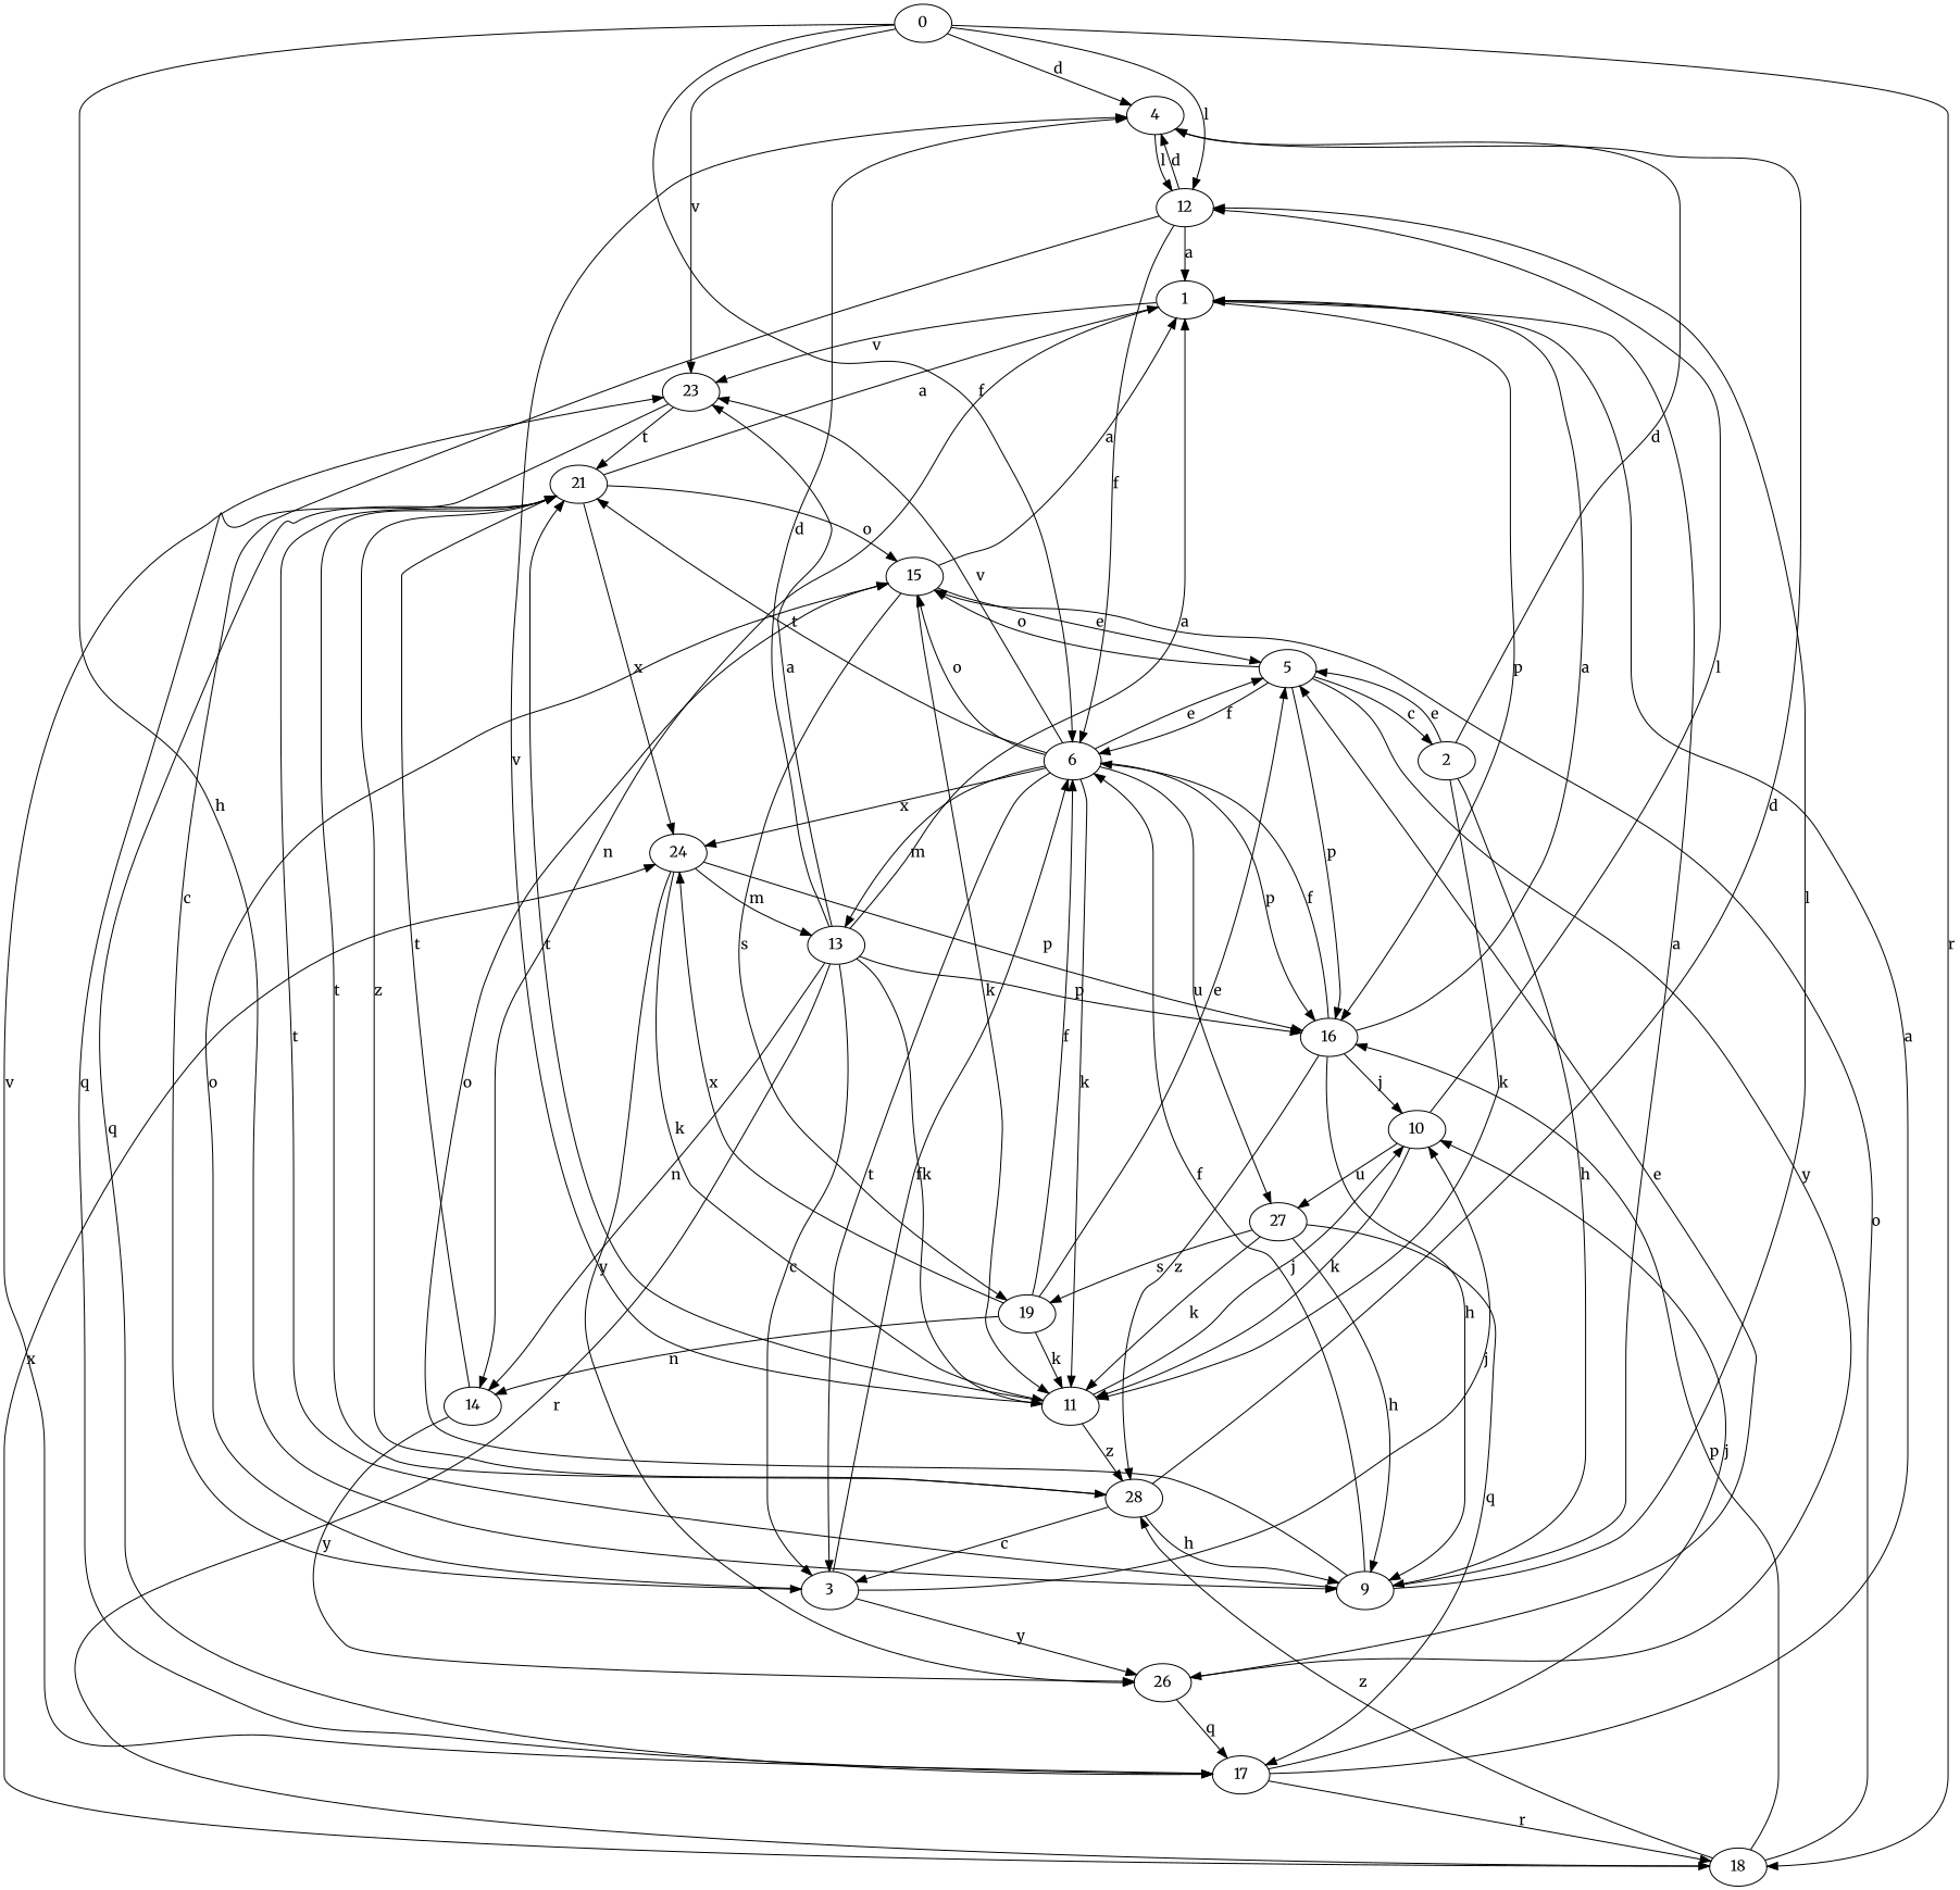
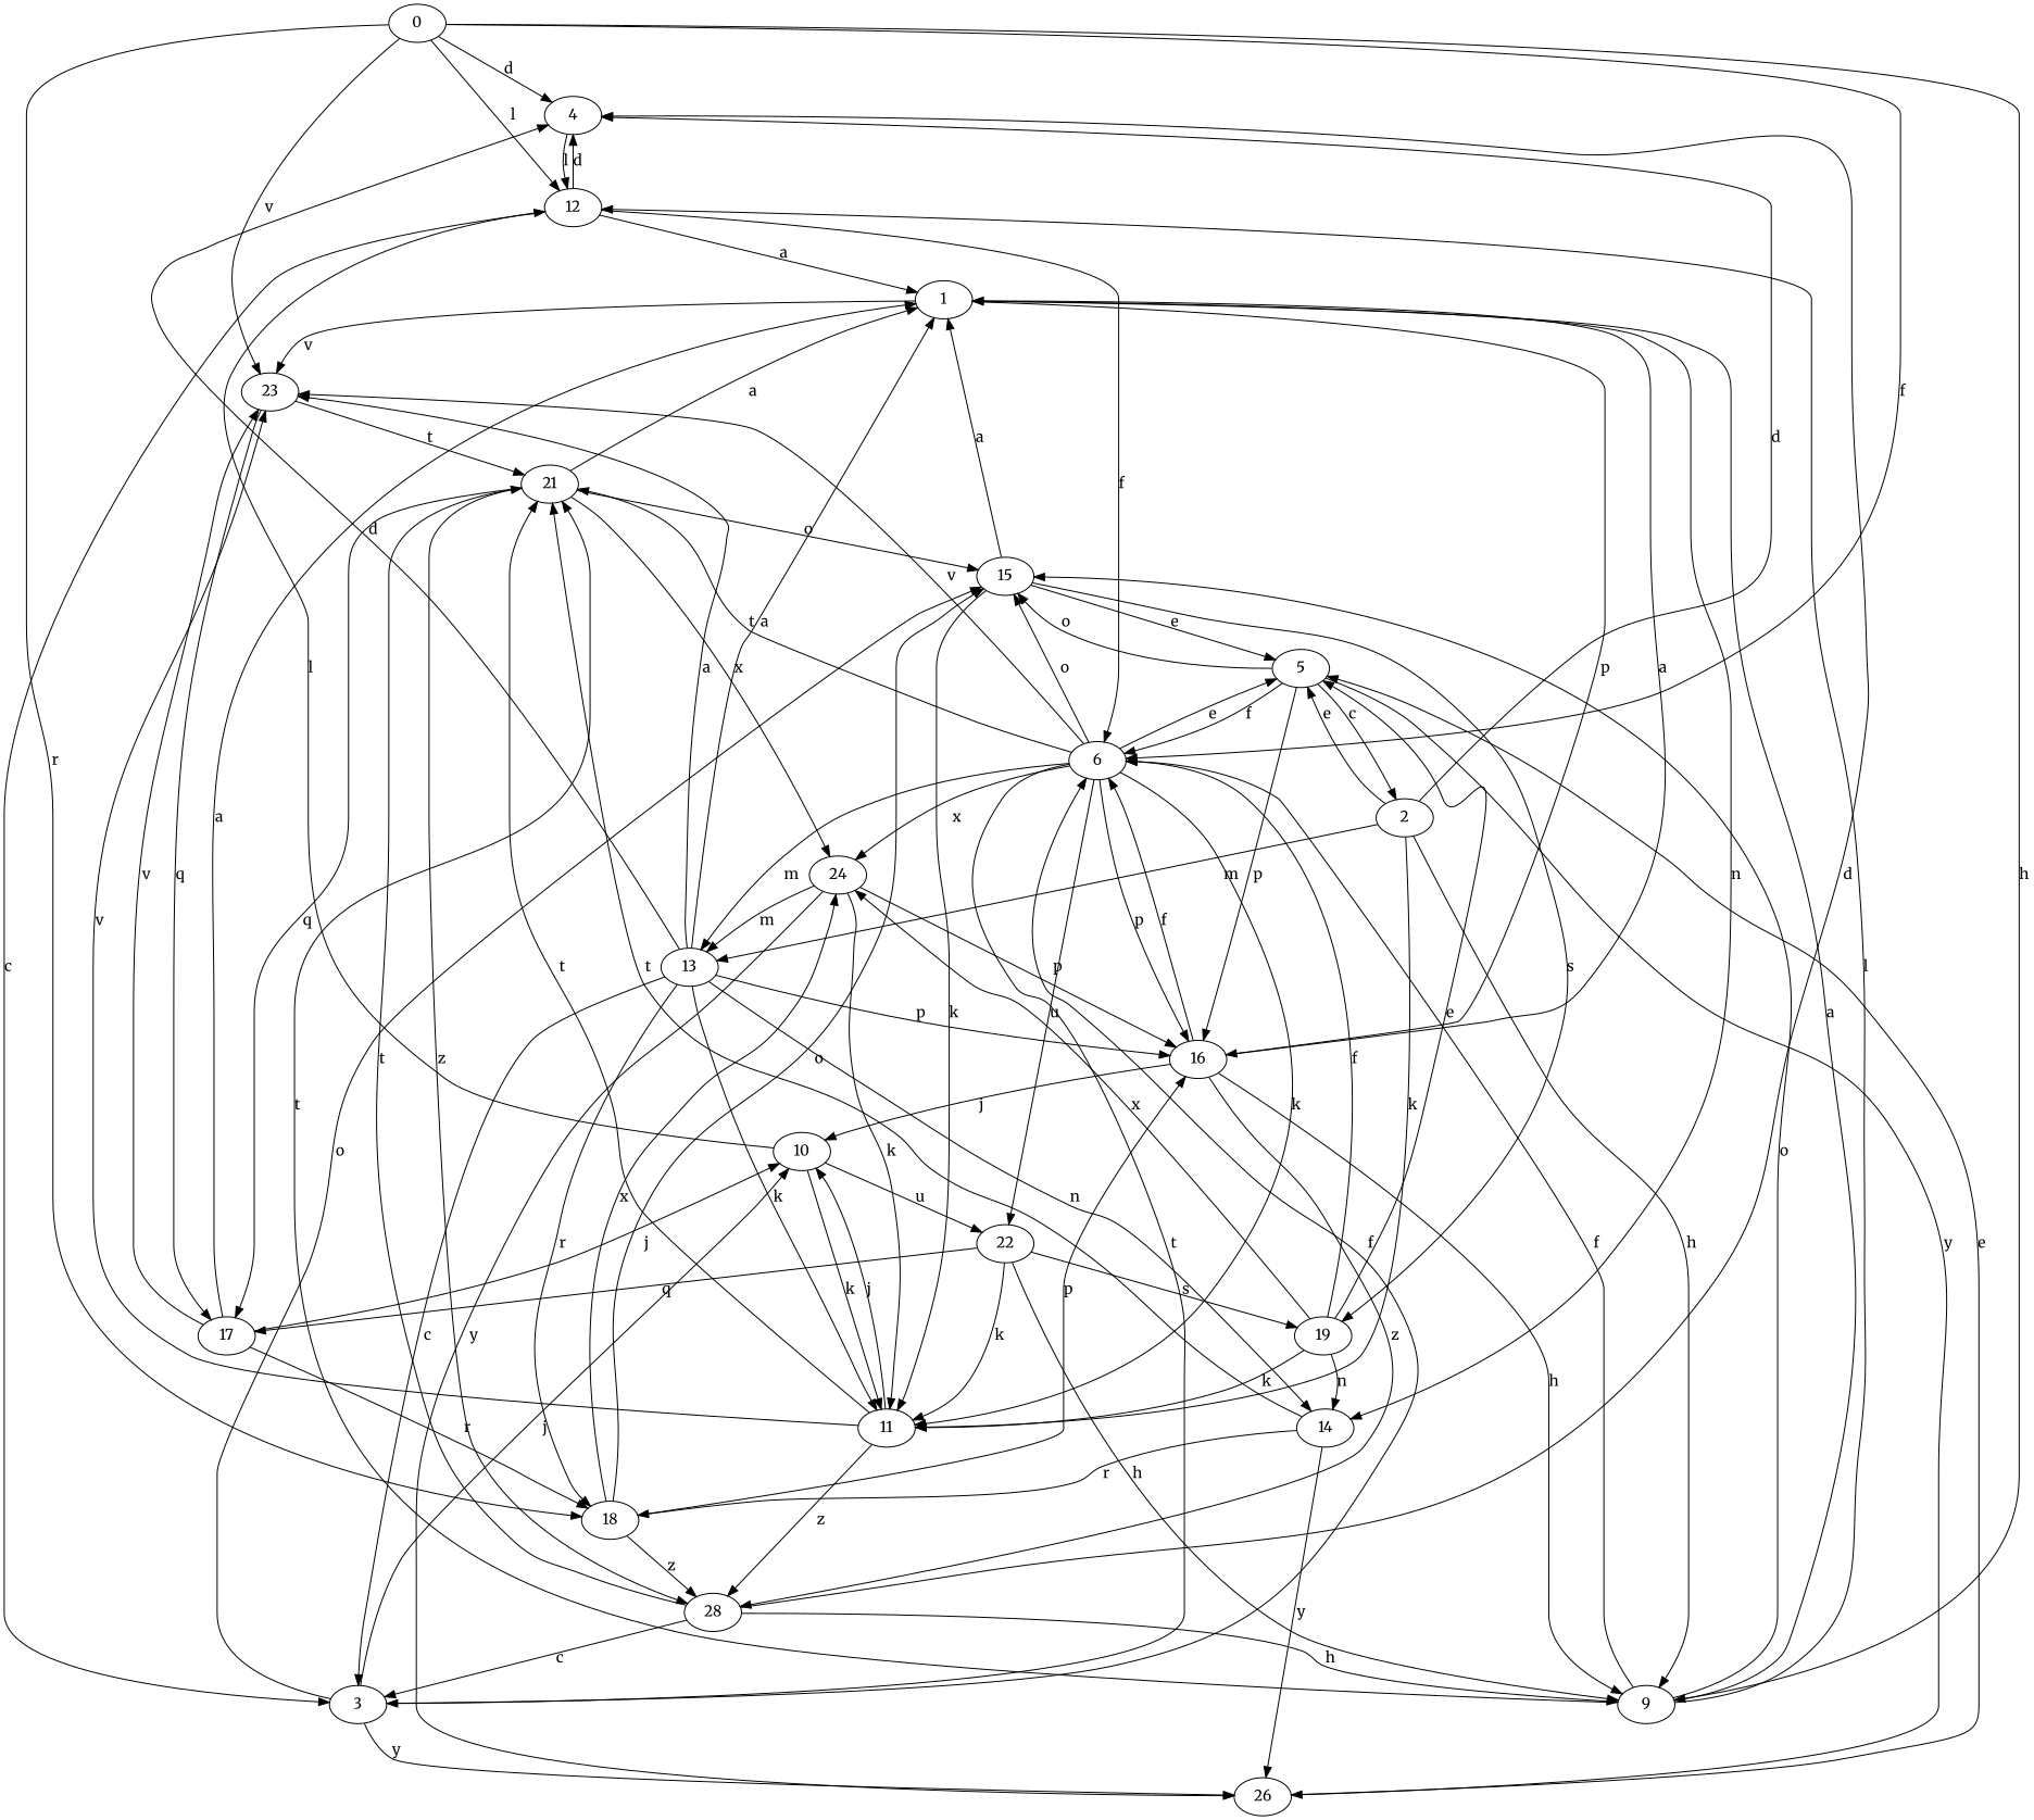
  strict digraph {
    fontname=Merriweather
    node [fontname=Merriweather]
    edge [fontname=Merriweather]
    0
    4
    6
    9
    12
    18
    23
    16
    5
    11
    13
    3
    15
    21
-   22 [label=27]
+   22
    24
    1
    14
    26
    28
    17
    10
    2
    19
    0 -> 4 [label=d]
    0 -> 6 [label=f]
    0 -> 9 [label=h]
    0 -> 12 [label=l]
    0 -> 18 [label=r]
    0 -> 23 [label=v]
    4 -> 12 [label=l]
    6 -> 23 [label=v]
    6 -> 16 [label=p]
    6 -> 5 [label=e]
    6 -> 11 [label=k]
    6 -> 13 [label=m]
    6 -> 3 [label=t]
    6 -> 15 [label=o]
    6 -> 21 [label=t]
    6 -> 22 [label=u]
    6 -> 24 [label=x]
    9 -> 6 [label=f]
    9 -> 12 [label=l]
    9 -> 15 [label=o]
    9 -> 21 [label=t]
    9 -> 1 [label=a]
    12 -> 4 [label=d]
    12 -> 6 [label=f]
    12 -> 3 [label=c]
    12 -> 1 [label=a]
    18 -> 16 [label=p]
    18 -> 15 [label=o]
    18 -> 24 [label=x]
    18 -> 28 [label=z]
    23 -> 21 [label=t]
    23 -> 17 [label=q]
    16 -> 6 [label=f]
    16 -> 9 [label=h]
    16 -> 1 [label=a]
    16 -> 28 [label=z]
    16 -> 10 [label=j]
    5 -> 6 [label=f]
    5 -> 16 [label=p]
    5 -> 15 [label=o]
    5 -> 26 [label=y]
    5 -> 2 [label=c]
-   11 -> 4 [label=v]
+   11 -> 23 [label=v]
    11 -> 21 [label=t]
    11 -> 28 [label=z]
    11 -> 10 [label=j]
    13 -> 4 [label=d]
    13 -> 18 [label=r]
    13 -> 23 [label=a]
    13 -> 16 [label=p]
    13 -> 11 [label=k]
    13 -> 3 [label=c]
    13 -> 1 [label=a]
    13 -> 14 [label=n]
    3 -> 6 [label=f]
    3 -> 15 [label=o]
    3 -> 26 [label=y]
    3 -> 10 [label=j]
    15 -> 5 [label=e]
    15 -> 11 [label=k]
    15 -> 1 [label=a]
    15 -> 19 [label=s]
    21 -> 15 [label=o]
    21 -> 24 [label=x]
    21 -> 1 [label=a]
    21 -> 28 [label=z]
    21 -> 17 [label=q]
    22 -> 9 [label=h]
    22 -> 11 [label=k]
    22 -> 17 [label=q]
    22 -> 19 [label=s]
    24 -> 16 [label=p]
    24 -> 11 [label=k]
    24 -> 13 [label=m]
    24 -> 26 [label=y]
    1 -> 23 [label=v]
    1 -> 16 [label=p]
    1 -> 14 [label=n]
+   14 -> 18 [label=r]
    14 -> 21 [label=t]
    14 -> 26 [label=y]
    26 -> 5 [label=e]
-   26 -> 17 [label=q]
    28 -> 4 [label=d]
    28 -> 9 [label=h]
    28 -> 3 [label=c]
    28 -> 21 [label=t]
    17 -> 18 [label=r]
    17 -> 23 [label=v]
    17 -> 1 [label=a]
    17 -> 10 [label=j]
    10 -> 12 [label=l]
    10 -> 11 [label=k]
    10 -> 22 [label=u]
    2 -> 4 [label=d]
    2 -> 9 [label=h]
    2 -> 5 [label=e]
    2 -> 11 [label=k]
+   2 -> 13 [label=m]
    19 -> 6 [label=f]
    19 -> 5 [label=e]
    19 -> 11 [label=k]
    19 -> 24 [label=x]
    19 -> 14 [label=n]
  }
